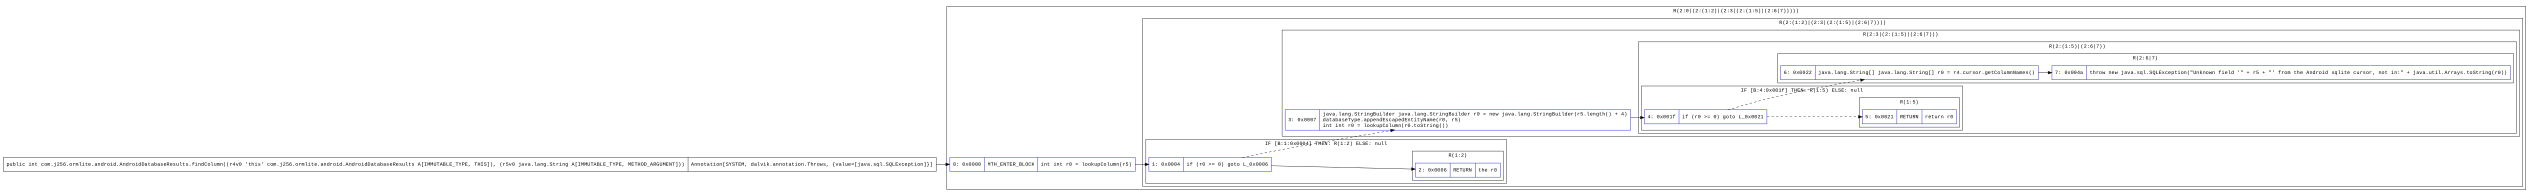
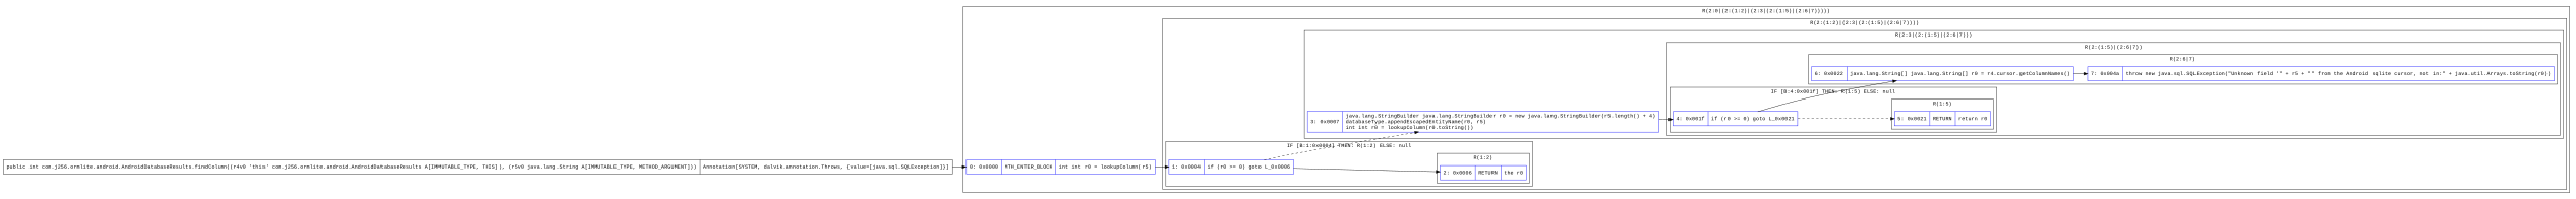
  digraph {
    fontname="Liberation Mono"
    rankdir=LR
    node [color=blue fontname="Liberation Mono" shape=record]
    edge [fontname="Liberation Mono"]
    n1 [label="{2\:\ 0x0006|RETURN\l|the r0\l}"]
    n2 [label="{1\:\ 0x0004|if (r0 \>= 0) goto L_0x0006\l}"]
    n3 [label="{5\:\ 0x0021|RETURN\l|return r0\l}"]
    n4 [label="{4\:\ 0x001f|if (r0 \>= 0) goto L_0x0021\l}"]
    n5 [label="{6\:\ 0x0022|java.lang.String[] java.lang.String[] r0 = r4.cursor.getColumnNames()\l}"]
    n6 [label="{7\:\ 0x004a|throw new java.sql.SQLException(\"Unknown field '\" + r5 + \"' from the Android sqlite cursor, not in:\" + java.util.Arrays.toString(r0))\l}"]
    n7 [label="{3\:\ 0x0007|java.lang.StringBuilder java.lang.StringBuilder r0 = new java.lang.StringBuilder(r5.length() + 4)\ldatabaseType.appendEscapedEntityName(r0, r5)\lint int r0 = lookupColumn(r0.toString())\l}"]
    n8 [label="{0\:\ 0x0000|MTH_ENTER_BLOCK\l|int int r0 = lookupColumn(r5)\l}"]
    n9 [label="{public int com.j256.ormlite.android.AndroidDatabaseResults.findColumn((r4v0 'this' com.j256.ormlite.android.AndroidDatabaseResults A[IMMUTABLE_TYPE, THIS]), (r5v0 java.lang.String A[IMMUTABLE_TYPE, METHOD_ARGUMENT]))  | Annotation[SYSTEM, dalvik.annotation.Throws, \{value=[java.sql.SQLException]\}]\l}" color=""]
    subgraph cluster_1 {
      label="R(2:0|(2:(1:2)|(2:3|(2:(1:5)|(2:6|7)))))"
      n8
      subgraph cluster_2 {
        label="R(2:(1:2)|(2:3|(2:(1:5)|(2:6|7))))"
        subgraph cluster_3 {
          label="IF [B:1:0x0004] THEN: R(1:2) ELSE: null"
          n2
          subgraph cluster_4 {
            label="R(1:2)"
            n1
          }
        }
        subgraph cluster_5 {
          label="R(2:3|(2:(1:5)|(2:6|7)))"
          n7
          subgraph cluster_6 {
            label="R(2:(1:5)|(2:6|7))"
            subgraph cluster_7 {
              label="IF [B:4:0x001f] THEN: R(1:5) ELSE: null"
              n4
              subgraph cluster_8 {
                label="R(1:5)"
                n3
              }
            }
            subgraph cluster_9 {
              label="R(2:6|7)"
              n5
              n6
            }
          }
        }
      }
    }
    n2 -> n1
    n2 -> n7 [style=dashed]
    n4 -> n3 [style=dashed]
-   n4 -> n5 [style=dashed]
+   n4 -> n5 [style=solid]
    n5 -> n6
    n7 -> n4
    n8 -> n2
    n9 -> n8
  }
